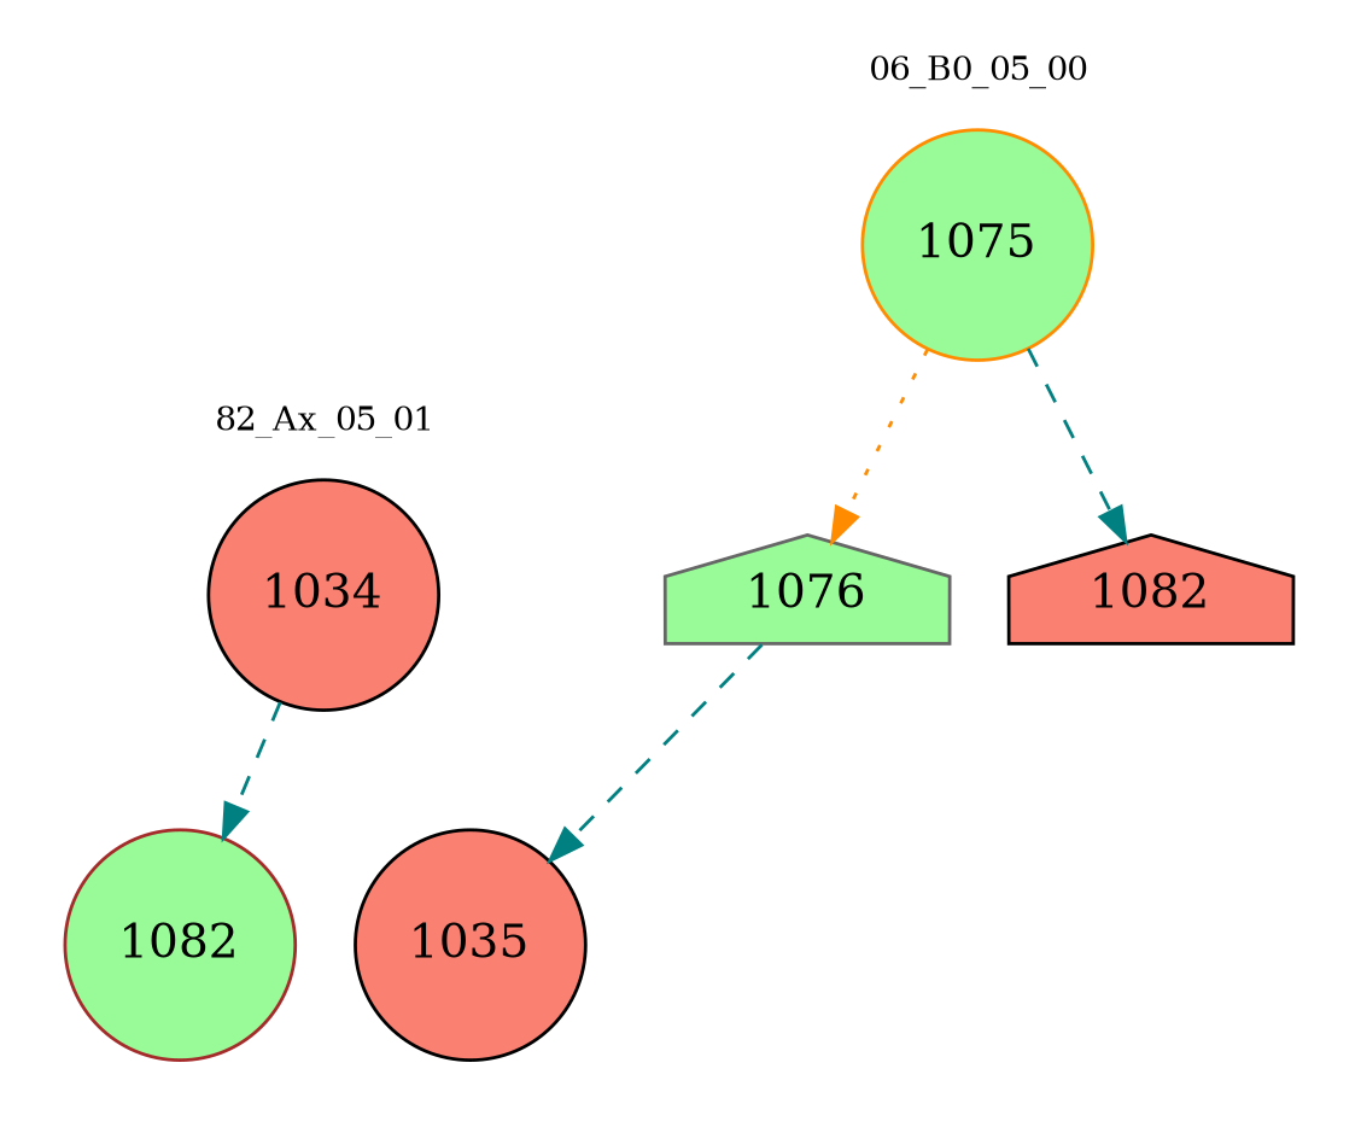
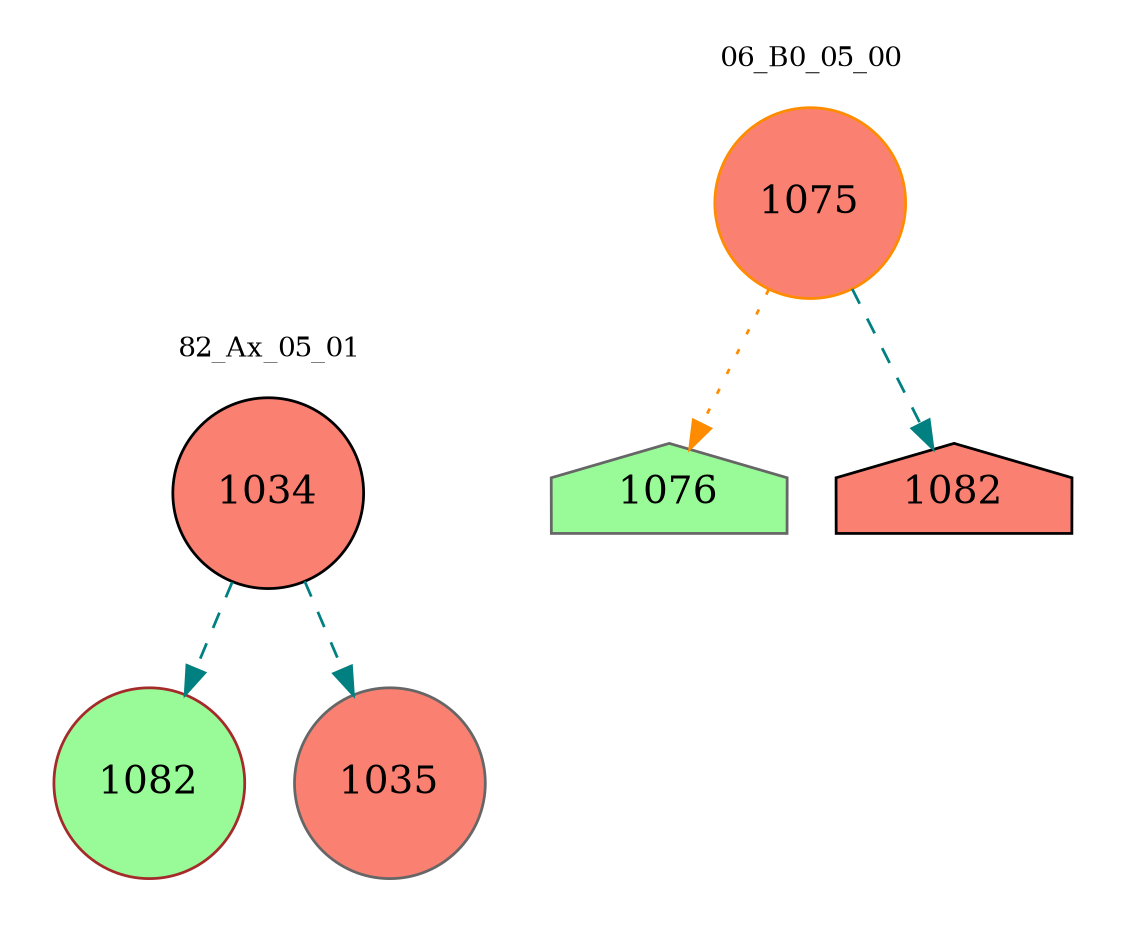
  digraph {
    node [color=black fillcolor=salmon shape=circle style=filled]
    edge [color=teal style=dashed]
    n1 [label=1034]
-   n2 [label=1035]
+   n2 [color=gray40 label=1035]
    n3 [color=brown fillcolor=palegreen label=1082]
-   n4 [color=darkorange fillcolor=palegreen label=1075]
+   n4 [color=darkorange label=1075]
    n5 [color=gray40 fillcolor=palegreen label=1076 shape=house]
    n6 [label=1082 shape=house]
    subgraph cluster_1 {
      color=white
      fontsize=10
      label="82_Ax_05_01"
      n1
      n2
      n3
    }
    subgraph cluster_2 {
      color=white
      fontsize=10
      label="06_B0_05_00"
      n4
      n5
      n6
    }
-   n5 -> n2
+   n1 -> n2
    n1 -> n3
    n4 -> n5 [color=darkorange style=dotted]
    n4 -> n6
  }
